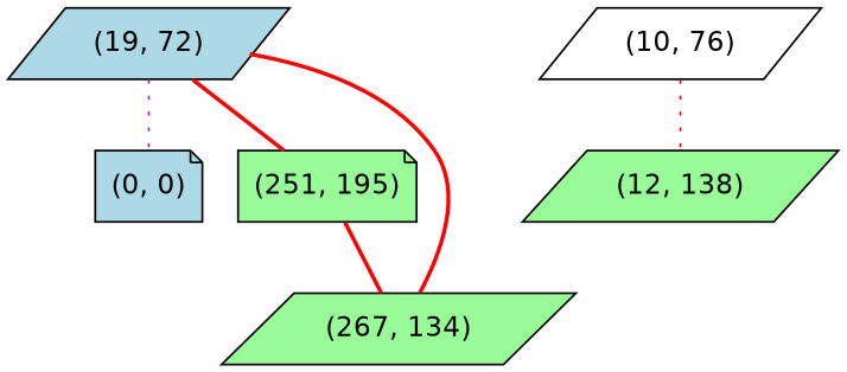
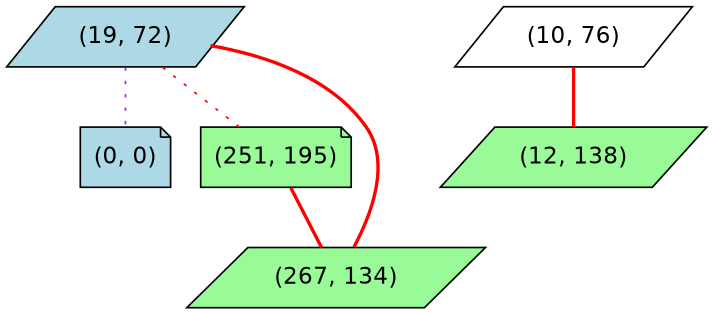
  graph {
    fontname="DejaVu Sans"
    node [fillcolor=palegreen fontname="DejaVu Sans" shape=parallelogram style=filled]
    edge [color=red fontname="DejaVu Sans" style=bold weight=1]
    "(19, 72)" [fillcolor=lightblue]
    "(0, 0)" [fillcolor=lightblue shape=note]
    "(251, 195)" [shape=note]
    "(267, 134)"
    "(10, 76)" [fillcolor=white]
    "(12, 138)"
    "(19, 72)" -- "(0, 0)" [color=purple style=dotted weight=4]
-   "(19, 72)" -- "(251, 195)"
+   "(19, 72)" -- "(251, 195)" [style=dotted]
    "(19, 72)" -- "(267, 134)"
    "(251, 195)" -- "(267, 134)"
-   "(10, 76)" -- "(12, 138)" [style=dotted]
+   "(10, 76)" -- "(12, 138)"
  }
